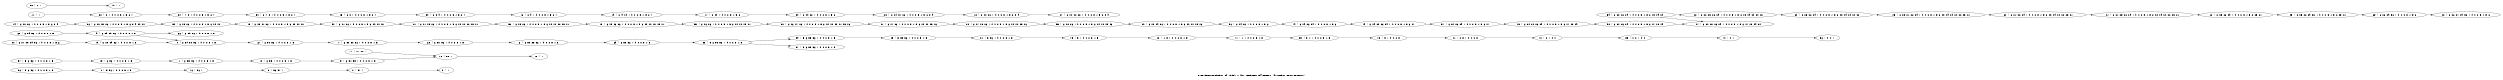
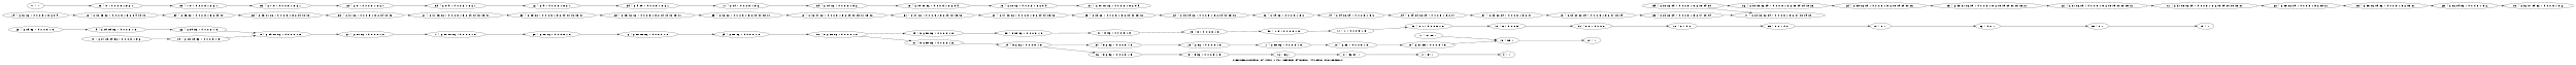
  digraph {
    fontname="DejaVu Sans Mono"
    label="Tree-decomposition of width 4 for register allocator (function _strncasecmp)"
    rankdir=LR
    node [fontname="DejaVu Sans Mono"]
    edge [fontname="DejaVu Sans Mono"]
    n1 [label="0 | : "]
    n2 [label="1 | 37 : "]
    n3 [label="2 | 36 37 : "]
    n4 [label="3 | 5 36 : 0 1 2 3 4 5 "]
    n5 [label="76 | 36 : "]
    n6 [label="4 | 6 35 36 : 0 1 2 3 4 5 "]
    n7 [label="42 | 6 35 : 0 1 2 3 4 5 "]
    n8 [label="5 | 6 34 35 : 0 1 2 3 4 5 "]
    n9 [label="78 | 35 : "]
    n10 [label="77 | 34 35 : "]
    n11 [label="6 | 6 32 33 36 : 0 1 2 3 4 5 "]
    n12 [label="69 | 6 33 36 : 0 1 2 3 4 5 "]
    n13 [label="38 | 5 6 33 36 : 0 1 2 3 4 5 "]
    n14 [label="7 | 6 31 32 36 : 0 1 2 3 4 5 "]
    n15 [label="68 | 6 32 36 : 0 1 2 3 4 5 "]
    n16 [label="8 | 6 30 31 36 : 0 1 2 3 4 5 "]
    n17 [label="67 | 6 31 36 : 0 1 2 3 4 5 "]
    n18 [label="9 | 6 29 30 36 : 0 1 2 3 4 5 "]
    n19 [label="66 | 6 30 36 : 0 1 2 3 4 5 "]
    n20 [label="10 | 6 28 29 36 : 0 1 2 3 4 5 "]
    n21 [label="65 | 6 29 36 : 0 1 2 3 4 5 "]
    n22 [label="11 | 6 27 28 29 36 : 0 1 2 3 4 5 6 "]
    n23 [label="12 | 6 26 27 29 36 : 0 1 2 3 4 5 6 "]
    n24 [label="13 | 6 25 26 29 36 : 0 1 2 3 4 5 6 23 24 "]
    n25 [label="63 | 6 26 29 36 : 0 1 2 3 4 5 6 "]
    n26 [label="14 | 6 24 25 26 29 : 0 1 2 3 4 5 6 18 19 21 22 23 24 "]
    n27 [label="62 | 6 25 26 29 : 0 1 2 3 4 5 6 23 24 "]
    n28 [label="15 | 6 23 24 26 29 : 0 1 2 3 4 5 6 18 19 20 21 22 23 24 "]
    n29 [label="61 | 6 24 26 29 : 0 1 2 3 4 5 6 18 19 21 22 23 24 "]
    n30 [label="16 | 6 22 23 26 29 : 0 1 2 3 4 5 6 18 19 20 21 22 "]
    n31 [label="60 | 6 23 26 29 : 0 1 2 3 4 5 6 18 19 20 21 22 "]
    n32 [label="17 | 6 21 22 26 29 : 0 1 2 3 4 5 6 17 18 19 20 "]
    n33 [label="59 | 6 22 26 29 : 0 1 2 3 4 5 6 18 19 20 "]
    n34 [label="18 | 6 20 21 26 29 : 0 1 2 3 4 5 6 17 18 19 "]
    n35 [label="58 | 6 21 26 29 : 0 1 2 3 4 5 6 17 18 19 "]
    n36 [label="19 | 6 19 20 26 29 : 0 1 2 3 4 5 6 17 "]
    n37 [label="57 | 6 20 26 29 : 0 1 2 3 4 5 6 17 "]
    n38 [label="20 | 6 18 19 26 : 0 1 2 3 4 5 6 10 11 15 16 "]
    n39 [label="56 | 6 19 26 : 0 1 2 3 4 5 6 "]
    n40 [label="79 | 6 19 26 29 : 0 1 2 3 4 5 6 "]
    n41 [label="21 | 6 17 18 26 : 0 1 2 3 4 5 6 10 11 15 16 "]
    n42 [label="55 | 6 18 26 : 0 1 2 3 4 5 6 10 11 15 16 "]
    n43 [label="22 | 6 16 17 26 : 0 1 2 3 4 5 6 10 11 13 14 15 16 "]
    n44 [label="54 | 6 17 26 : 0 1 2 3 4 5 6 10 11 15 16 "]
    n45 [label="23 | 6 15 16 26 : 0 1 2 3 4 5 6 10 11 12 13 14 "]
    n46 [label="53 | 6 16 26 : 0 1 2 3 4 5 6 10 11 13 14 "]
    n47 [label="24 | 6 14 15 26 : 0 1 2 3 4 5 6 10 11 12 13 14 "]
    n48 [label="52 | 6 15 26 : 0 1 2 3 4 5 6 10 11 12 13 14 "]
    n49 [label="25 | 6 13 14 26 : 0 1 2 3 4 5 6 10 11 12 "]
    n50 [label="51 | 6 14 26 : 0 1 2 3 4 5 6 10 11 12 "]
    n51 [label="26 | 6 12 13 26 : 0 1 2 3 4 5 6 8 9 10 11 "]
    n52 [label="50 | 6 13 26 : 0 1 2 3 4 5 6 10 11 "]
    n53 [label="27 | 6 11 12 26 : 0 1 2 3 4 5 6 8 9 "]
    n54 [label="49 | 6 12 26 : 0 1 2 3 4 5 6 8 9 "]
    n55 [label="28 | 6 10 11 26 : 0 1 2 3 4 5 6 8 9 "]
    n56 [label="48 | 6 11 26 : 0 1 2 3 4 5 6 8 9 "]
    n57 [label="29 | 6 9 10 : 0 1 2 3 4 5 6 7 "]
    n58 [label="47 | 6 10 : 0 1 2 3 4 5 6 "]
    n59 [label="80 | 6 10 26 : 0 1 2 3 4 5 6 "]
    n60 [label="30 | 6 8 9 : 0 1 2 3 4 5 6 7 "]
    n61 [label="46 | 6 9 : 0 1 2 3 4 5 6 7 "]
    n62 [label="31 | 6 7 8 : 0 1 2 3 4 5 6 7 "]
    n63 [label="45 | 6 8 : 0 1 2 3 4 5 6 7 "]
    n64 [label="32 | 4 5 : 0 1 2 3 4 5 "]
    n65 [label="74 | 4 : 0 1 2 3 4 5 "]
    n66 [label="33 | 3 4 : 0 1 2 3 4 5 "]
    n67 [label="73 | 3 : 0 1 2 3 "]
    n68 [label="34 | 2 3 : 0 1 2 3 "]
    n69 [label="72 | 2 : 0 1 "]
    n70 [label="35 | 1 2 : 0 1 "]
    n71 [label="71 | 1 : "]
    n72 [label="36 | 0 1 : "]
    n73 [label="85 | 1 : "]
    n74 [label="70 | : "]
    n75 [label="37 | 5 6 36 : 0 1 2 3 4 5 "]
    n76 [label="43 | 6 36 : 0 1 2 3 4 5 "]
    n77 [label="39 | 5 6 33 36 : 0 1 2 3 4 5 "]
    n78 [label="87 | 5 6 33 36 : 0 1 2 3 4 5 "]
    n79 [label="83 | 5 33 36 : 0 1 2 3 4 5 "]
+   n80 [label="40 | 5 6 36 : 0 1 2 3 4 5 "]
    n81 [label="84 | 5 36 : 0 1 2 3 4 5 "]
    n82 [label="86 | 5 6 36 : 0 1 2 3 4 5 "]
    n83 [label="41 | : "]
    n84 [label="44 | : "]
    n85 [label="82 | 8 : 0 1 2 3 4 5 6 7 "]
    n86 [label="81 | 7 8 : 0 1 2 3 4 5 6 7 "]
    n87 [label="75 | 5 : 0 1 2 3 4 5 "]
    n2 -> n1
    n3 -> n2
    n4 -> n5
    n5 -> n3
    n6 -> n7
    n7 -> n8
    n8 -> n9
    n9 -> n83
    n10 -> n9
    n11 -> n12
    n12 -> n13
    n13 -> n77
    n13 -> n78
    n14 -> n15
    n15 -> n11
    n16 -> n17
    n17 -> n14
    n18 -> n19
-   n18 -> n16
+   n19 -> n16
    n20 -> n16
    n21 -> n18
    n22 -> n20
    n24 -> n25
    n25 -> n23
    n26 -> n27
    n27 -> n24
    n28 -> n29
    n29 -> n26
    n30 -> n31
    n31 -> n28
    n33 -> n30
    n33 -> n32
    n34 -> n35
    n35 -> n32
    n36 -> n37
    n37 -> n34
    n38 -> n39
    n39 -> n40
    n40 -> n36
    n41 -> n42
    n42 -> n38
    n43 -> n44
    n44 -> n41
    n45 -> n46
    n46 -> n43
    n47 -> n48
    n48 -> n45
    n49 -> n50
    n50 -> n47
    n51 -> n52
    n52 -> n49
    n54 -> n51
    n55 -> n56
    n56 -> n53
    n57 -> n58
    n58 -> n59
    n59 -> n55
    n60 -> n61
    n61 -> n57
    n62 -> n63
    n63 -> n60
    n64 -> n65
    n65 -> n66
    n66 -> n67
    n67 -> n68
    n68 -> n69
    n69 -> n70
    n70 -> n71
    n71 -> n72
+   n72 -> n73
    n73 -> n74
    n75 -> n76
    n76 -> n6
    n77 -> n79
+   n78 -> n80
    n79 -> n81
+   n80 -> n75
+   n80 -> n82
    n81 -> n87
    n82 -> n4
    n84 -> n85
    n85 -> n86
    n86 -> n62
    n87 -> n64
  }
